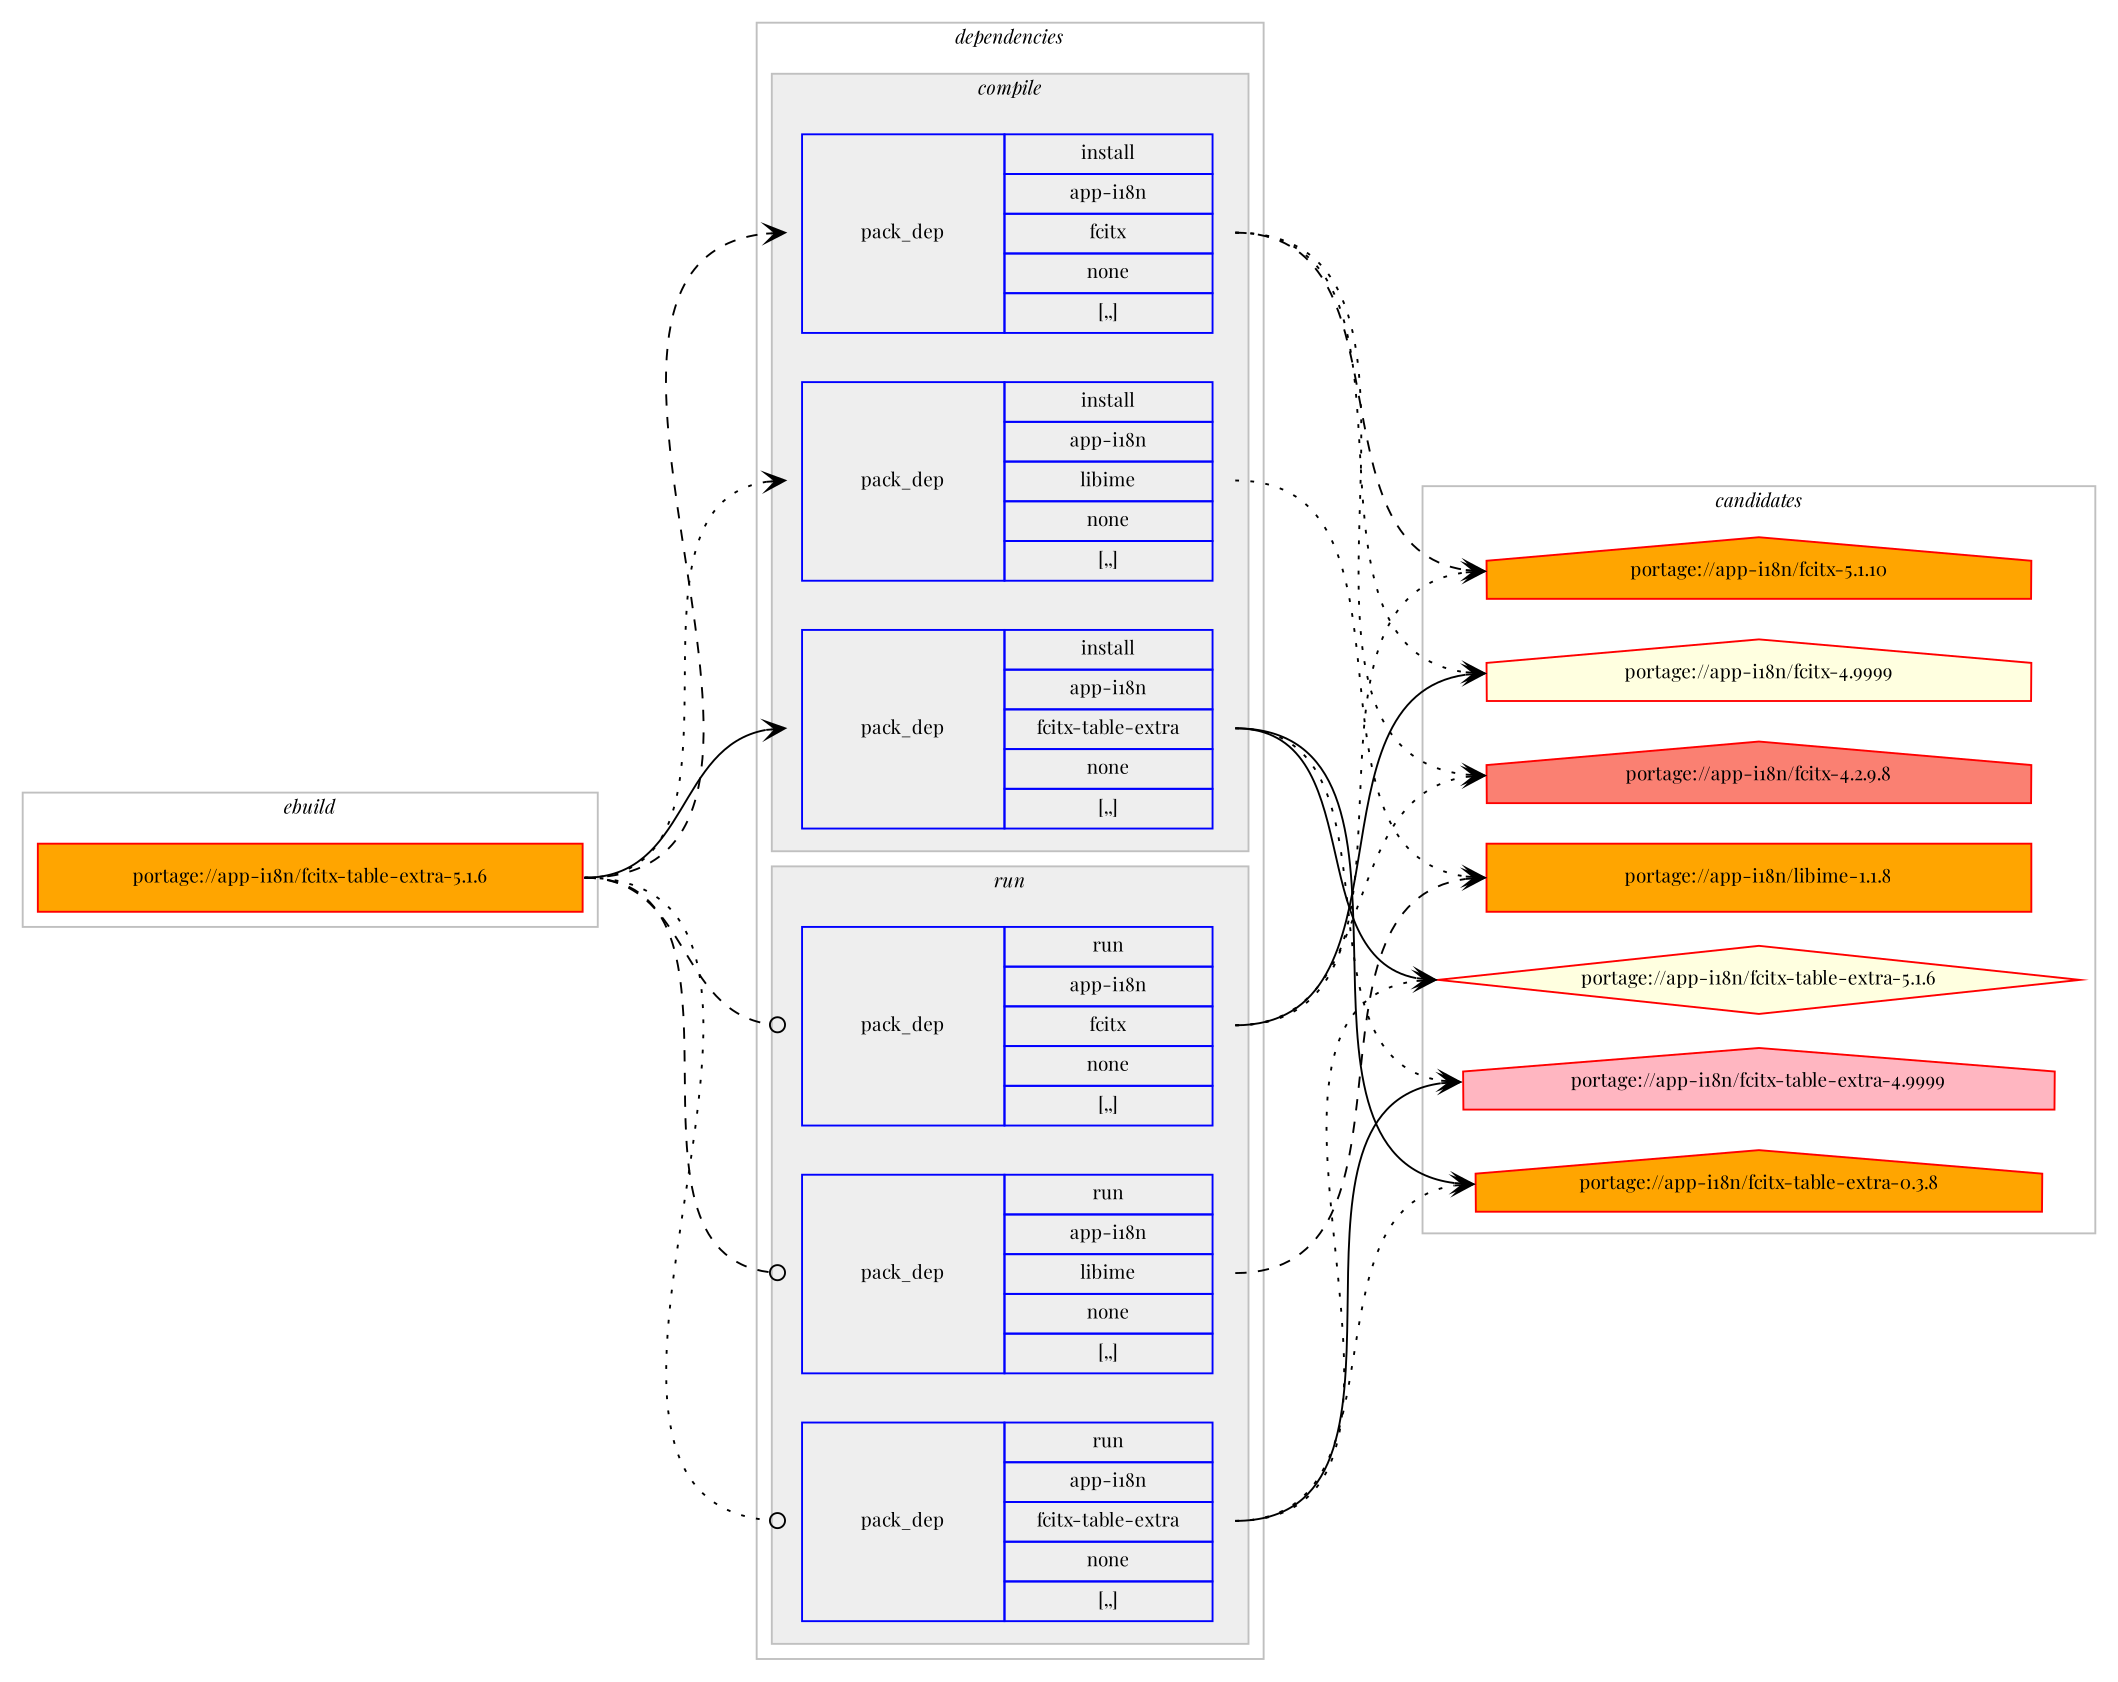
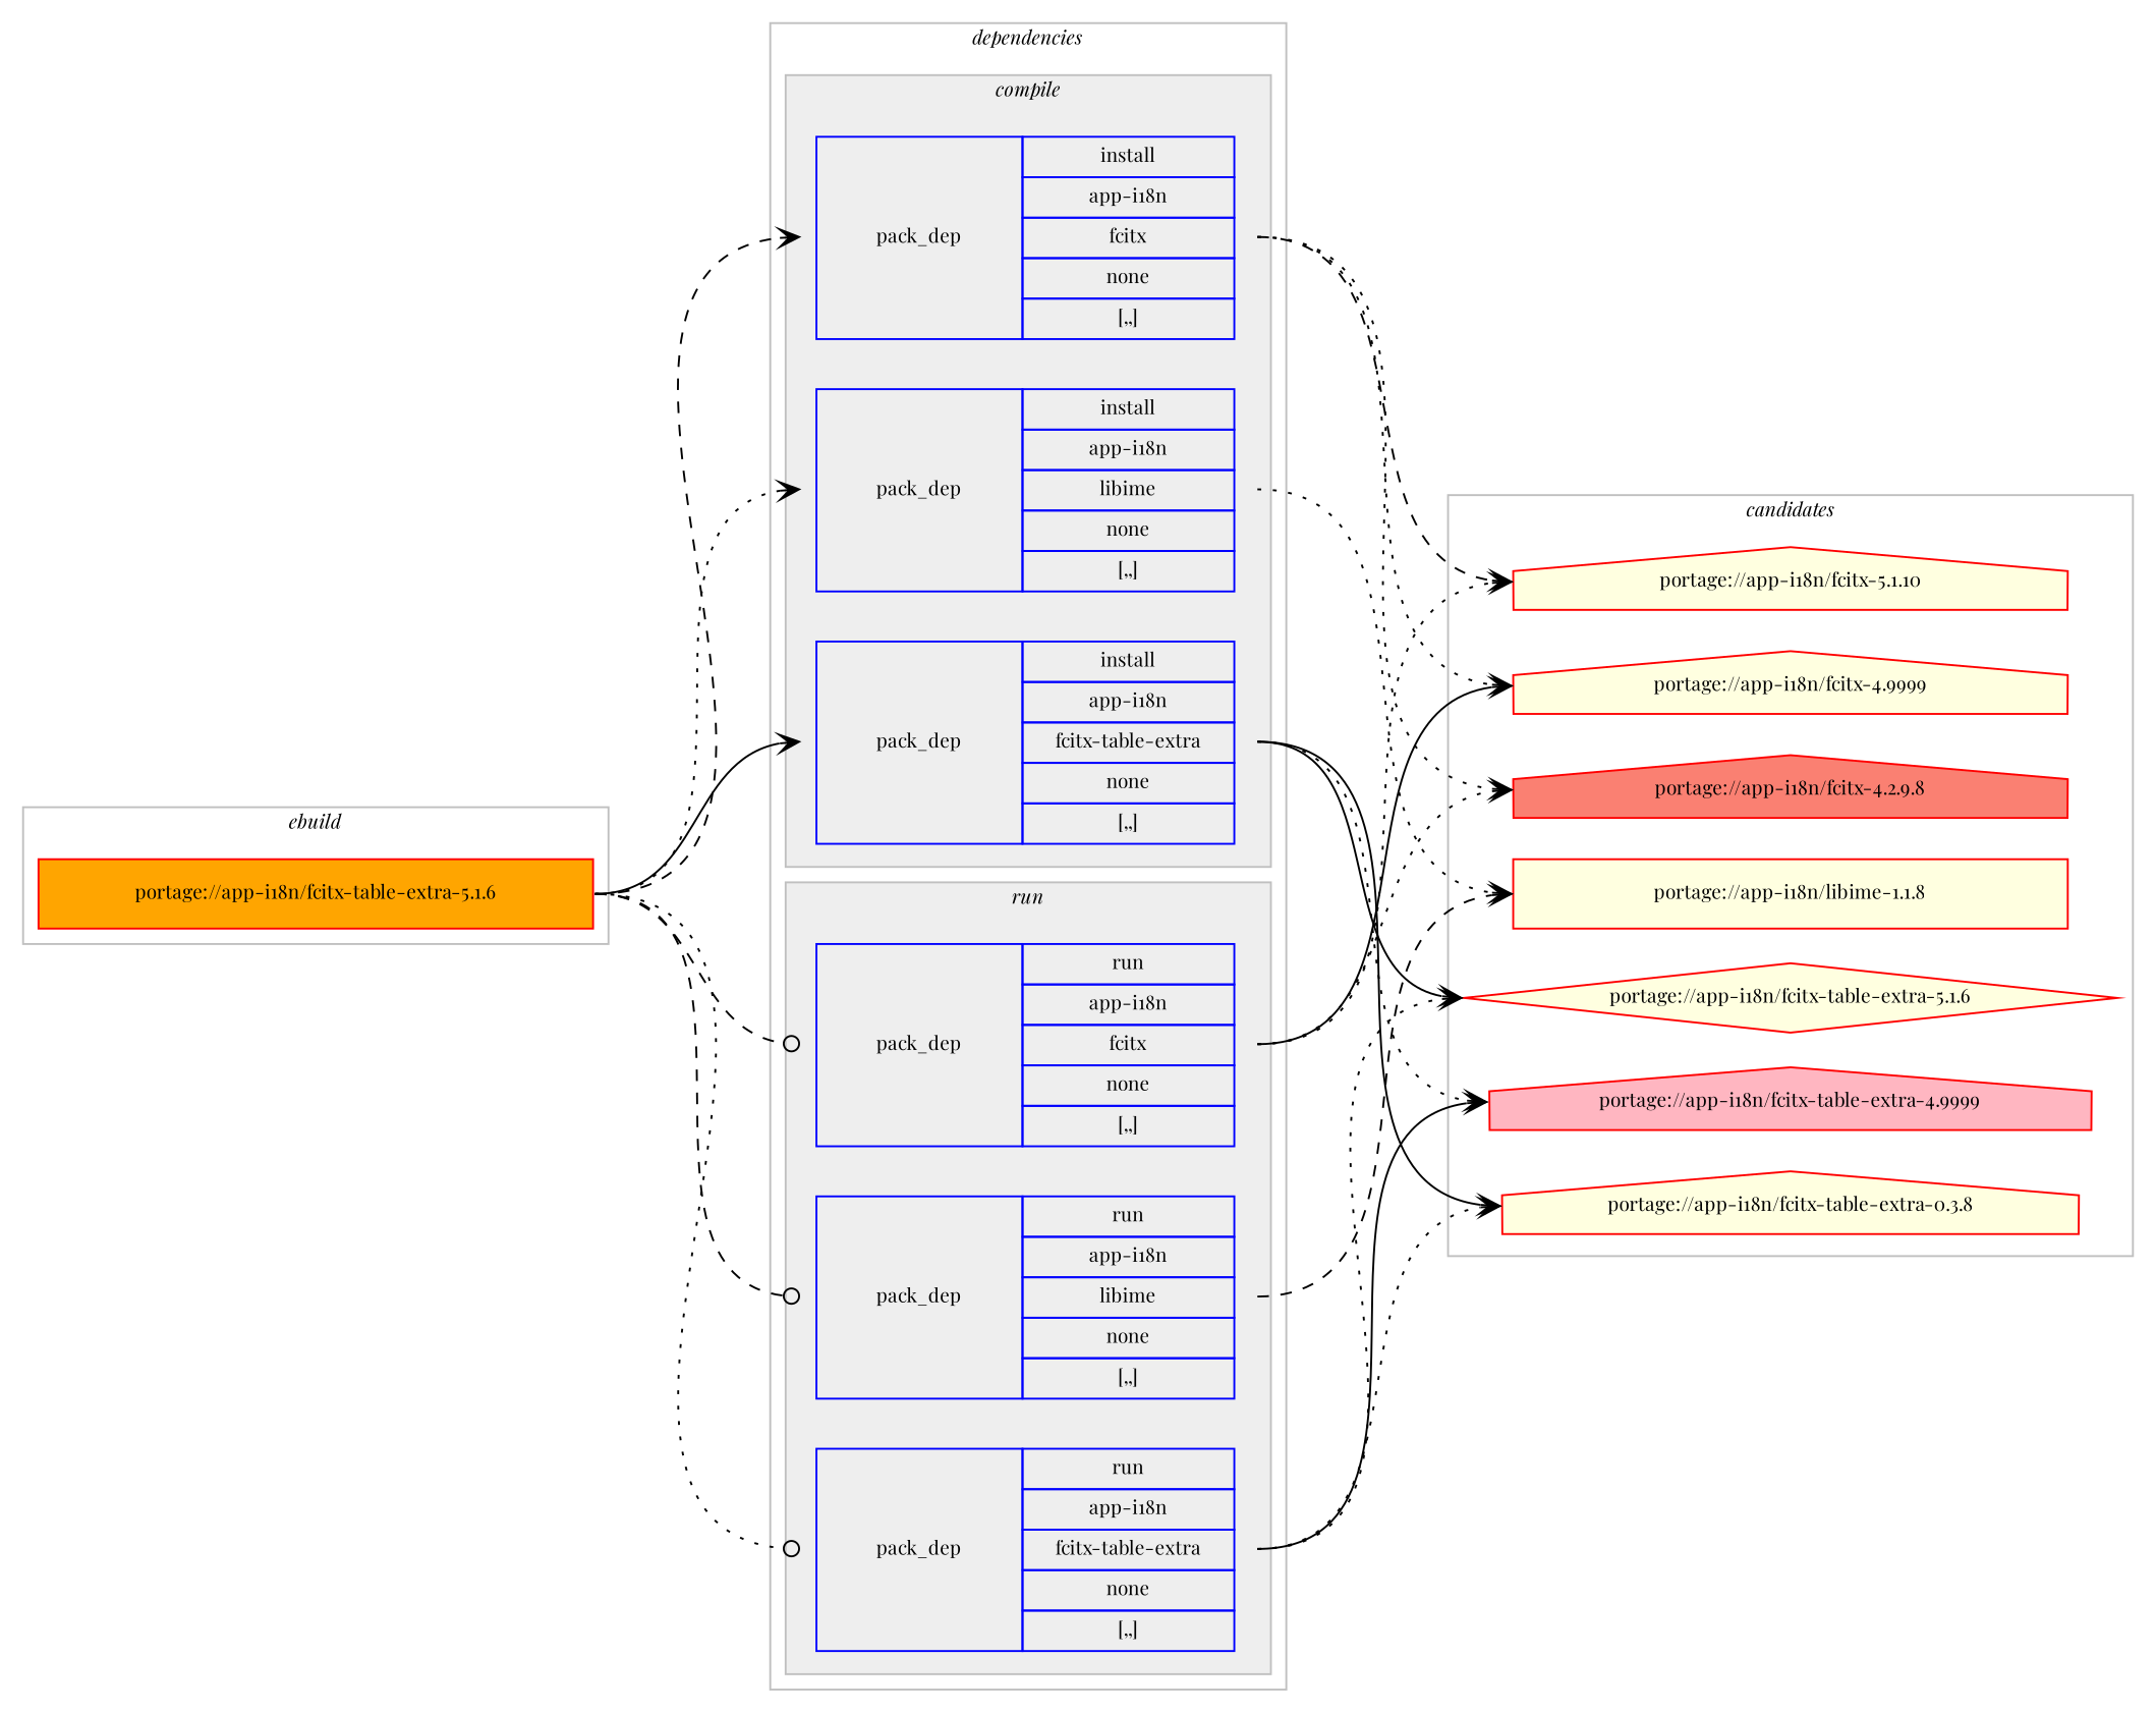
  digraph {
    compound=true
    concentrate=true
    fontname="Playfair Display"
    fontsize=10
    newrank=true
    rankdir=LR
    ranksep=1.5
    node [color=red fontname="Playfair Display" fontsize=10 shape=none style=filled]
    edge [arrowhead=vee fontname="Playfair Display" headport=w style=dotted tailport=e weight=100]
    n1 [fillcolor=orange label="portage://app-i18n/fcitx-table-extra-5.1.6" shape=box width=4]
    n2 [color=blue label=<<TABLE BORDER="0" CELLBORDER="1" CELLSPACING="0" CELLPADDING="4" WIDTH="220"><TR><TD ROWSPAN="6" CELLPADDING="30">pack_dep</TD></TR><TR><TD WIDTH="110">install</TD></TR><TR><TD>app-i18n</TD></TR><TR><TD>fcitx</TD></TR><TR><TD>none</TD></TR><TR><TD>[,,]</TD></TR></TABLE>> style=""]
    n3 [color=blue label=<<TABLE BORDER="0" CELLBORDER="1" CELLSPACING="0" CELLPADDING="4" WIDTH="220"><TR><TD ROWSPAN="6" CELLPADDING="30">pack_dep</TD></TR><TR><TD WIDTH="110">install</TD></TR><TR><TD>app-i18n</TD></TR><TR><TD>libime</TD></TR><TR><TD>none</TD></TR><TR><TD>[,,]</TD></TR></TABLE>> style=""]
    n4 [color=blue label=<<TABLE BORDER="0" CELLBORDER="1" CELLSPACING="0" CELLPADDING="4" WIDTH="220"><TR><TD ROWSPAN="6" CELLPADDING="30">pack_dep</TD></TR><TR><TD WIDTH="110">install</TD></TR><TR><TD>app-i18n</TD></TR><TR><TD>fcitx-table-extra</TD></TR><TR><TD>none</TD></TR><TR><TD>[,,]</TD></TR></TABLE>> style=""]
    n5 [color=blue label=<<TABLE BORDER="0" CELLBORDER="1" CELLSPACING="0" CELLPADDING="4" WIDTH="220"><TR><TD ROWSPAN="6" CELLPADDING="30">pack_dep</TD></TR><TR><TD WIDTH="110">run</TD></TR><TR><TD>app-i18n</TD></TR><TR><TD>fcitx</TD></TR><TR><TD>none</TD></TR><TR><TD>[,,]</TD></TR></TABLE>> style=""]
    n6 [color=blue label=<<TABLE BORDER="0" CELLBORDER="1" CELLSPACING="0" CELLPADDING="4" WIDTH="220"><TR><TD ROWSPAN="6" CELLPADDING="30">pack_dep</TD></TR><TR><TD WIDTH="110">run</TD></TR><TR><TD>app-i18n</TD></TR><TR><TD>libime</TD></TR><TR><TD>none</TD></TR><TR><TD>[,,]</TD></TR></TABLE>> style=""]
    n7 [color=blue label=<<TABLE BORDER="0" CELLBORDER="1" CELLSPACING="0" CELLPADDING="4" WIDTH="220"><TR><TD ROWSPAN="6" CELLPADDING="30">pack_dep</TD></TR><TR><TD WIDTH="110">run</TD></TR><TR><TD>app-i18n</TD></TR><TR><TD>fcitx-table-extra</TD></TR><TR><TD>none</TD></TR><TR><TD>[,,]</TD></TR></TABLE>> style=""]
-   n8 [fillcolor=orange label="portage://app-i18n/fcitx-5.1.10" shape=house width=4]
+   n8 [fillcolor=lightyellow label="portage://app-i18n/fcitx-5.1.10" shape=house width=4]
    n9 [fillcolor=lightyellow label="portage://app-i18n/fcitx-4.9999" shape=house width=4]
    n10 [fillcolor=salmon label="portage://app-i18n/fcitx-4.2.9.8" shape=house width=4]
-   n11 [fillcolor=orange label="portage://app-i18n/libime-1.1.8" shape=box width=4]
+   n11 [fillcolor=lightyellow label="portage://app-i18n/libime-1.1.8" shape=box width=4]
    n12 [fillcolor=lightyellow label="portage://app-i18n/fcitx-table-extra-5.1.6" shape=diamond width=4]
    n13 [fillcolor=lightpink label="portage://app-i18n/fcitx-table-extra-4.9999" shape=house width=4]
-   n14 [fillcolor=orange label="portage://app-i18n/fcitx-table-extra-0.3.8" shape=house width=4]
+   n14 [fillcolor=lightyellow label="portage://app-i18n/fcitx-table-extra-0.3.8" shape=house width=4]
    subgraph cluster_1 {
      color=gray
      label=<<i>dependencies</i>>
      subgraph cluster_2 {
        color=gray
        fillcolor="#eeeeee"
        label=<<i>compile</i>>
        style=filled
        subgraph sub_3 {
          color=gray
          fillcolor="#eeeeee"
          label=<<i>compile</i>>
          style=filled
          n2
        }
        subgraph sub_4 {
          color=gray
          fillcolor="#eeeeee"
          label=<<i>compile</i>>
          style=filled
          n3
        }
        subgraph sub_5 {
          color=gray
          fillcolor="#eeeeee"
          label=<<i>compile</i>>
          style=filled
          n4
        }
      }
      subgraph cluster_6 {
        color=gray
        fillcolor="#eeeeee"
        label=<<i>compile and run</i>>
        style=filled
      }
      subgraph cluster_7 {
        color=gray
        fillcolor="#eeeeee"
        label=<<i>run</i>>
        style=filled
        subgraph sub_8 {
          color=gray
          fillcolor="#eeeeee"
          label=<<i>run</i>>
          style=filled
          n5
        }
        subgraph sub_9 {
          color=gray
          fillcolor="#eeeeee"
          label=<<i>run</i>>
          style=filled
          n6
        }
        subgraph sub_10 {
          color=gray
          fillcolor="#eeeeee"
          label=<<i>run</i>>
          style=filled
          n7
        }
      }
    }
    subgraph cluster_11 {
      color=gray
      label=<<i>ebuild</i>>
      rank=same
      n1
    }
    subgraph cluster_12 {
      color=gray
      label=<<i>candidates</i>>
      rank=same
      subgraph sub_13 {
        color=black
        label=<<i>candidates</i>>
        nodesep=1
        rank=same
        n8
        n9
        n10
      }
      subgraph sub_14 {
        color=black
        label=<<i>candidates</i>>
        nodesep=1
        rank=same
        n11
      }
      subgraph sub_15 {
        color=black
        label=<<i>candidates</i>>
        nodesep=1
        rank=same
        n12
        n13
        n14
      }
      subgraph sub_16 {
        color=black
        label=<<i>candidates</i>>
        nodesep=1
        rank=same
        n8
        n9
        n10
      }
      subgraph sub_17 {
        color=black
        label=<<i>candidates</i>>
        nodesep=1
        rank=same
        n11
      }
      subgraph sub_18 {
        color=black
        label=<<i>candidates</i>>
        nodesep=1
        rank=same
        n12
        n13
        n14
      }
    }
    n1 -> n2 [style=dashed weight=20]
    n1 -> n3 [weight=20]
    n1 -> n4 [style=solid weight=20]
    n1 -> n5 [arrowhead=odot style=dashed weight=20]
    n1 -> n6 [arrowhead=odot style=dashed weight=20]
    n1 -> n7 [arrowhead=odot weight=20]
    n2 -> n8 [style=dashed]
    n2 -> n9
    n2 -> n10
    n3 -> n11
    n4 -> n12 [style=solid]
    n4 -> n13
    n4 -> n14 [style=solid]
    n5 -> n8
    n5 -> n9 [style=solid]
    n5 -> n10
    n6 -> n11 [style=dashed]
    n7 -> n12
    n7 -> n13 [style=solid]
    n7 -> n14
  }
